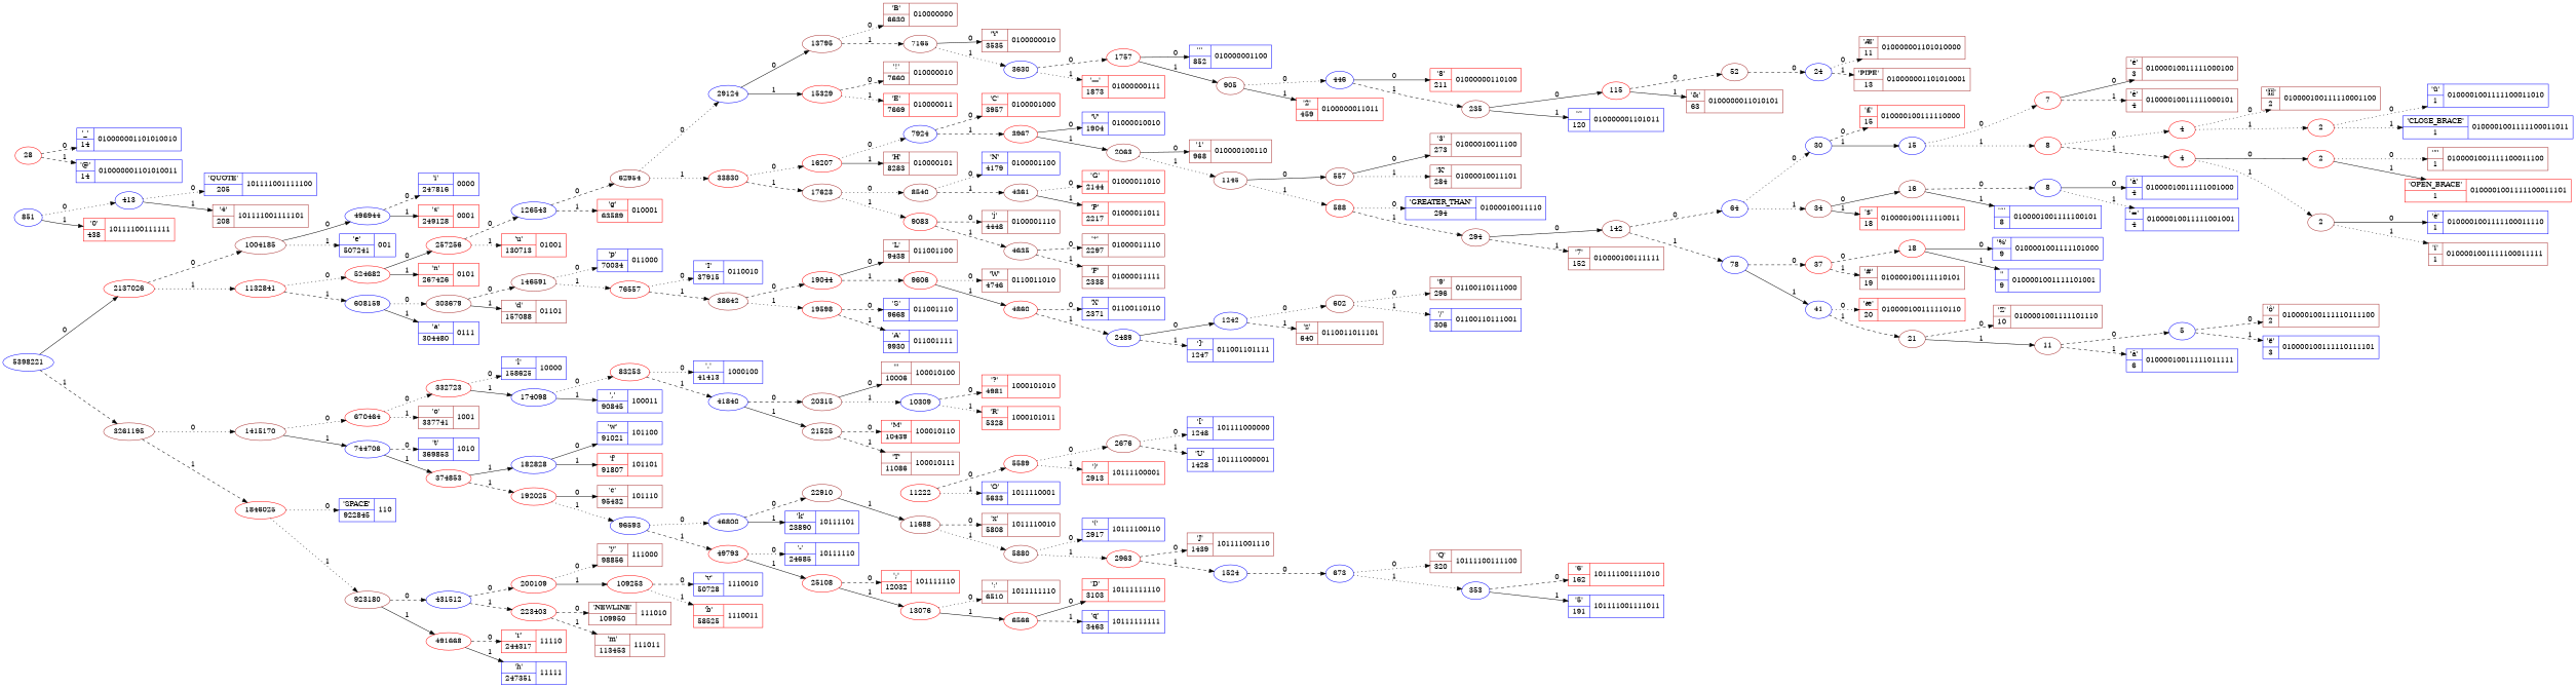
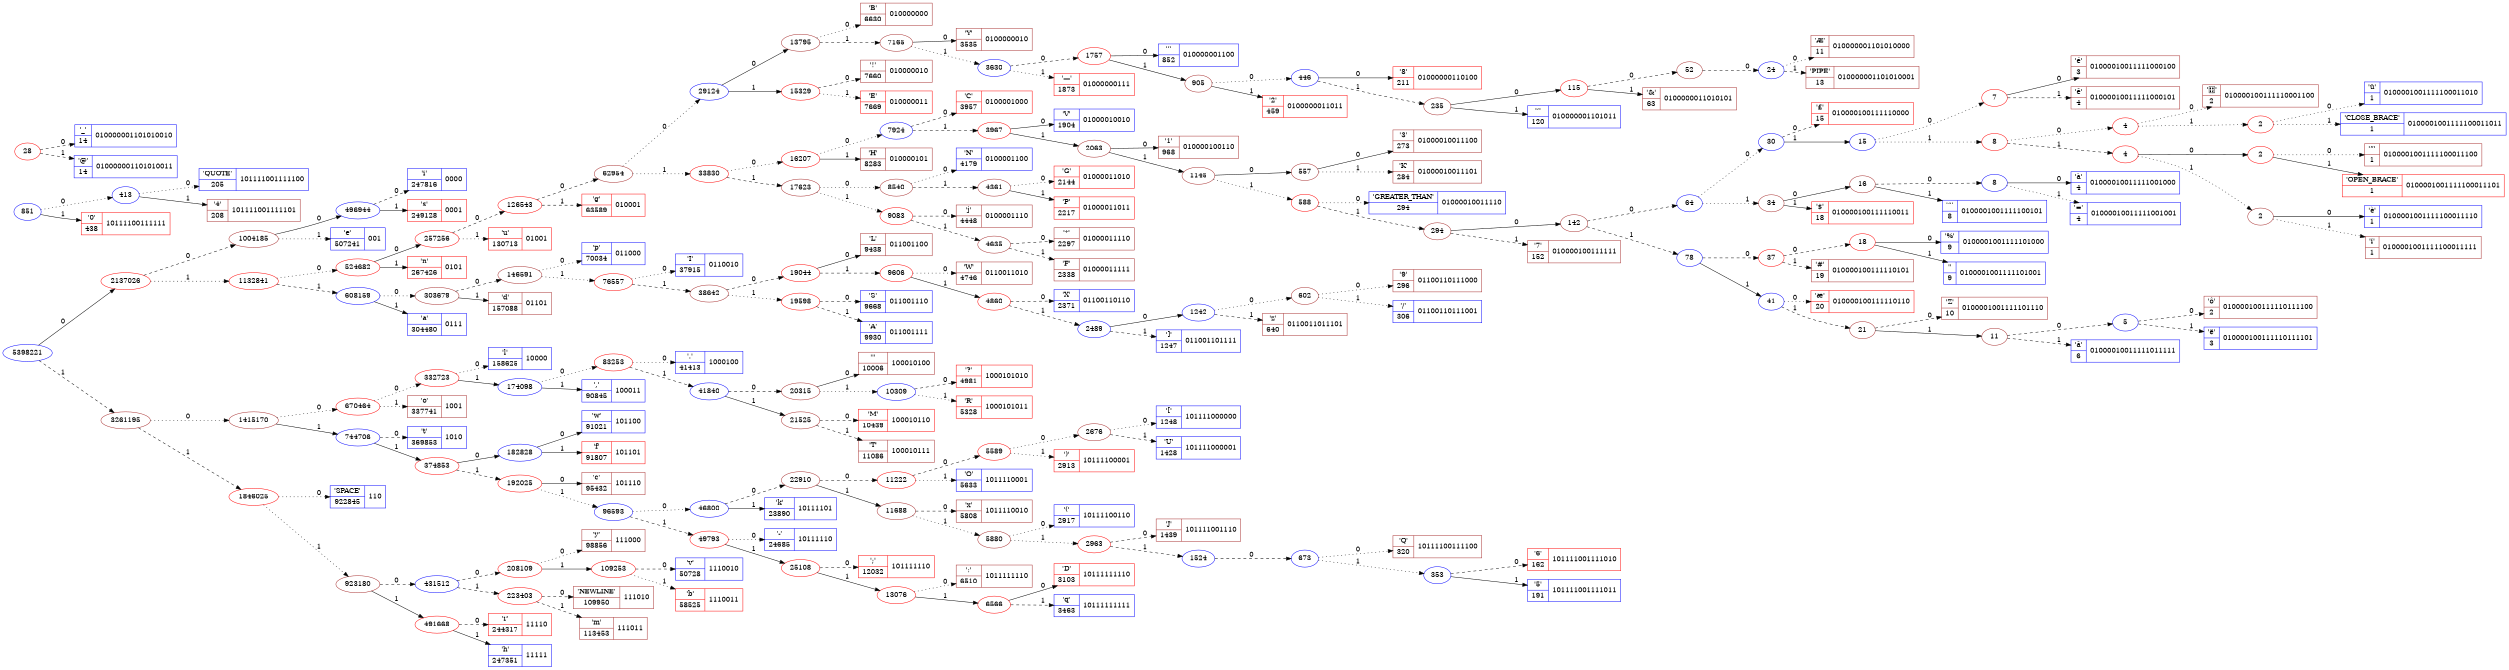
  digraph {
    rankdir=LR
    node [color=blue shape=record]
    edge [style=dashed]
    n1 [label=5398221 shape=""]
    n2 [color=red label=2137026 shape=""]
    n3 [color=brown label=3261195 shape=""]
    n4 [color=brown label=1004185 shape=""]
    n5 [color=red label=1132841 shape=""]
    n6 [color=brown label=1415170 shape=""]
    n7 [color=red label=1846025 shape=""]
    n8 [label=496944 shape=""]
    n9 [label="{{'e'|507241}|001}"]
    n10 [color=red label=524682 shape=""]
    n11 [label=608159 shape=""]
    n12 [color=red label=670464 shape=""]
    n13 [label=744706 shape=""]
    n14 [label="{{'SPACE'|922845}|110}"]
    n15 [color=brown label=923180 shape=""]
    n16 [label="{{'i'|247816}|0000}"]
    n17 [color=red label="{{'s'|249128}|0001}"]
    n18 [color=red label=257256 shape=""]
    n19 [color=red label="{{'n'|267426}|0101}"]
    n20 [color=brown label=303679 shape=""]
    n21 [label="{{'a'|304480}|0111}"]
    n22 [color=red label=332723 shape=""]
    n23 [color=brown label="{{'o'|337741}|1001}"]
    n24 [label="{{'t'|369853}|1010}"]
    n25 [color=red label=374853 shape=""]
    n26 [label=431512 shape=""]
    n27 [color=red label=491668 shape=""]
-   n28 [label=126543 shape=""]
+   n28 [color=red label=126543 shape=""]
    n29 [color=red label="{{'u'|130713}|01001}"]
    n30 [color=brown label=146591 shape=""]
    n31 [color=brown label="{{'d'|157088}|01101}"]
    n32 [label="{{'l'|158625}|10000}"]
    n33 [label=174098 shape=""]
    n34 [label=182828 shape=""]
    n35 [color=red label=192025 shape=""]
-   n36 [color=red label=200109 shape=""]
+   n36 [color=red label=208109 shape=""]
    n37 [color=red label=223403 shape=""]
    n38 [color=red label="{{'r'|244317}|11110}"]
    n39 [label="{{'h'|247351}|11111}"]
    n40 [color=brown label=62954 shape=""]
    n41 [color=red label="{{'g'|63589}|010001}"]
    n42 [label="{{'p'|70034}|011000}"]
    n43 [color=red label=76557 shape=""]
    n44 [color=red label=83253 shape=""]
    n45 [label="{{','|90845}|100011}"]
    n46 [label="{{'w'|91021}|101100}"]
    n47 [color=red label="{{'f'|91807}|101101}"]
    n48 [color=brown label="{{'c'|95432}|101110}"]
    n49 [label=96593 shape=""]
    n50 [color=brown label="{{'y'|98856}|111000}"]
    n51 [color=red label=109253 shape=""]
    n52 [color=brown label="{{'NEWLINE'|109950}|111010}"]
    n53 [color=brown label="{{'m'|113453}|111011}"]
    n54 [label=29124 shape=""]
    n55 [color=red label=33830 shape=""]
    n56 [label="{{'I'|37915}|0110010}"]
    n57 [color=brown label=38642 shape=""]
    n58 [label="{{'.'|41413}|1000100}"]
    n59 [label=41840 shape=""]
    n60 [label=46800 shape=""]
    n61 [color=red label=49793 shape=""]
    n62 [label="{{'v'|50728}|1110010}"]
    n63 [color=red label="{{'b'|58525}|1110011}"]
    n64 [color=brown label=13795 shape=""]
    n65 [color=red label=15329 shape=""]
    n66 [color=red label=16207 shape=""]
    n67 [color=brown label=17623 shape=""]
    n68 [color=red label=19044 shape=""]
    n69 [color=red label=19598 shape=""]
    n70 [color=brown label=20315 shape=""]
    n71 [color=brown label=21525 shape=""]
    n72 [color=brown label=22910 shape=""]
    n73 [label="{{'k'|23890}|10111101}"]
    n74 [label="{{'-'|24685}|10111110}"]
    n75 [color=red label=25108 shape=""]
    n76 [color=brown label="{{'B'|6630}|010000000}"]
    n77 [color=brown label=7165 shape=""]
    n78 [color=brown label="{{'!'|7660}|010000010}"]
    n79 [color=red label="{{'E'|7669}|010000011}"]
    n80 [label=7924 shape=""]
    n81 [color=brown label="{{'H'|8283}|010000101}"]
    n82 [color=brown label=8540 shape=""]
    n83 [color=red label=9083 shape=""]
    n84 [color=brown label="{{'L'|9438}|011001100}"]
    n85 [color=red label=9606 shape=""]
    n86 [label="{{'S'|9668}|011001110}"]
    n87 [label="{{'A'|9930}|011001111}"]
    n88 [color=brown label="{{'''|10006}|100010100}"]
    n89 [label=10309 shape=""]
    n90 [color=red label="{{'M'|10439}|100010110}"]
    n91 [color=brown label="{{'T'|11086}|100010111}"]
    n92 [color=red label=11222 shape=""]
    n93 [color=brown label=11688 shape=""]
    n94 [color=red label="{{';'|12032}|101111110}"]
    n95 [color=red label=13076 shape=""]
    n96 [color=brown label="{{'Y'|3535}|0100000010}"]
    n97 [label=3630 shape=""]
    n98 [color=red label="{{'C'|3957}|0100001000}"]
    n99 [color=red label=3967 shape=""]
    n100 [label="{{'N'|4179}|0100001100}"]
    n101 [color=brown label=4361 shape=""]
    n102 [color=brown label="{{'j'|4448}|0100001110}"]
    n103 [color=brown label=4635 shape=""]
    n104 [color=brown label="{{'W'|4746}|0110011010}"]
    n105 [color=red label=4860 shape=""]
    n106 [color=red label="{{'?'|4981}|1000101010}"]
    n107 [color=red label="{{'R'|5328}|1000101011}"]
    n108 [color=red label=5589 shape=""]
    n109 [label="{{'O'|5633}|1011110001}"]
    n110 [color=brown label="{{'x'|5808}|1011110010}"]
    n111 [color=brown label=5880 shape=""]
    n112 [color=brown label="{{':'|6510}|1011111110}"]
    n113 [color=red label=6566 shape=""]
    n114 [color=red label=1757 shape=""]
    n115 [color=red label="{{'—'|1873}|01000000111}"]
    n116 [label="{{'V'|1904}|01000010010}"]
    n117 [color=brown label=2063 shape=""]
    n118 [color=red label="{{'G'|2144}|01000011010}"]
    n119 [color=red label="{{'P'|2217}|01000011011}"]
    n120 [color=brown label="{{'*'|2297}|01000011110}"]
    n121 [color=brown label="{{'F'|2338}|01000011111}"]
    n122 [label="{{'X'|2371}|01100110110}"]
    n123 [label=2489 shape=""]
    n124 [color=brown label=2676 shape=""]
    n125 [color=red label="{{')'|2913}|10111100001}"]
    n126 [label="{{'('|2917}|10111100110}"]
    n127 [color=red label=2963 shape=""]
    n128 [color=red label="{{'D'|3103}|10111111110}"]
    n129 [label="{{'q'|3463}|10111111111}"]
    n130 [label="{{'’'|852}|010000001100}"]
    n131 [color=brown label=905 shape=""]
    n132 [color=brown label="{{'1'|968}|010000100110}"]
    n133 [color=brown label=1145 shape=""]
    n134 [label=1242 shape=""]
    n135 [label="{{']'|1247}|011001101111}"]
    n136 [label="{{'['|1248}|101111000000}"]
    n137 [label="{{'U'|1428}|101111000001}"]
    n138 [color=brown label="{{'J'|1439}|101111001110}"]
    n139 [label=1524 shape=""]
    n140 [label=446 shape=""]
    n141 [color=red label="{{'2'|459}|0100000011011}"]
    n142 [color=brown label=557 shape=""]
    n143 [color=red label=588 shape=""]
    n144 [color=brown label=602 shape=""]
    n145 [color=brown label="{{'z'|640}|0110011011101}"]
    n146 [label=673 shape=""]
    n147 [color=red label="{{'8'|211}|01000000110100}"]
    n148 [color=brown label=235 shape=""]
    n149 [color=brown label="{{'3'|273}|01000010011100}"]
    n150 [color=brown label="{{'K'|284}|01000010011101}"]
    n151 [label="{{'GREATER_THAN'|294}|01000010011110}"]
    n152 [color=brown label=294 shape=""]
    n153 [color=brown label="{{'9'|296}|01100110111000}"]
    n154 [label="{{'/'|306}|01100110111001}"]
    n155 [color=brown label="{{'Q'|320}|10111100111100}"]
    n156 [label=353 shape=""]
    n157 [label=851 shape=""]
    n158 [label=413 shape=""]
    n159 [color=red label="{{'0'|438}|10111100111111}"]
    n160 [color=red label=115 shape=""]
    n161 [label="{{'‘'|120}|010000001101011}"]
    n162 [color=brown label=142 shape=""]
    n163 [color=brown label="{{'7'|152}|010000100111111}"]
    n164 [color=red label="{{'6'|162}|101111001111010}"]
    n165 [label="{{'5'|191}|101111001111011}"]
    n166 [label="{{'QUOTE'|205}|101111001111100}"]
    n167 [color=brown label="{{'4'|208}|101111001111101}"]
    n168 [color=brown label=52 shape=""]
    n169 [color=brown label="{{'&'|63}|0100000011010101}"]
    n170 [label=64 shape=""]
    n171 [label=78 shape=""]
    n172 [label=24 shape=""]
    n173 [label=30 shape=""]
    n174 [color=brown label=34 shape=""]
    n175 [color=red label=37 shape=""]
    n176 [label=41 shape=""]
    n177 [color=brown label="{{'Æ'|11}|010000001101010000}"]
    n178 [color=brown label="{{'PIPE'|13}|010000001101010001}"]
    n179 [color=red label=28 shape=""]
    n180 [label="{{'_'|14}|010000001101010010}"]
    n181 [label="{{'@'|14}|010000001101010011}"]
    n182 [color=red label="{{'£'|15}|010000100111110000}"]
    n183 [label=15 shape=""]
    n184 [color=brown label=16 shape=""]
    n185 [color=red label="{{'$'|18}|010000100111110011}"]
    n186 [color=red label=18 shape=""]
    n187 [color=brown label="{{'#'|19}|010000100111110101}"]
    n188 [color=red label="{{'æ'|20}|010000100111110110}"]
    n189 [color=brown label=21 shape=""]
    n190 [color=red label=7 shape=""]
    n191 [color=red label=8 shape=""]
    n192 [label=8 shape=""]
    n193 [label="{{'“'|8}|0100001001111100101}"]
    n194 [label="{{'%'|9}|0100001001111101000}"]
    n195 [label="{{'﻿'|9}|0100001001111101001}"]
    n196 [color=brown label="{{'Z'|10}|0100001001111101110}"]
    n197 [color=brown label=11 shape=""]
    n198 [color=brown label="{{'é'|3}|01000010011111000100}"]
    n199 [color=brown label="{{'ê'|4}|01000010011111000101}"]
    n200 [color=red label=4 shape=""]
    n201 [color=red label=4 shape=""]
    n202 [label="{{'à'|4}|01000010011111001000}"]
    n203 [label="{{'='|4}|01000010011111001001}"]
    n204 [label=5 shape=""]
    n205 [label="{{'â'|6}|01000010011111011111}"]
    n206 [color=brown label="{{''|2}|010000100111110001100}"]
    n207 [color=red label=2 shape=""]
    n208 [color=red label=2 shape=""]
    n209 [color=brown label=2 shape=""]
    n210 [color=brown label="{{'ô'|2}|010000100111110111100}"]
    n211 [label="{{'ë'|3}|010000100111110111101}"]
    n212 [label="{{'ü'|1}|0100001001111100011010}"]
    n213 [label="{{'CLOSE_BRACE'|1}|0100001001111100011011}"]
    n214 [color=brown label="{{'”'|1}|0100001001111100011100}"]
    n215 [color=red label="{{'OPEN_BRACE'|1}|0100001001111100011101}"]
    n216 [label="{{'è'|1}|0100001001111100011110}"]
    n217 [color=brown label="{{'î'|1}|0100001001111100011111}"]
    n1 -> n2 [label=0 style=solid]
    n1 -> n3 [label=1]
    n2 -> n4 [label=0]
    n2 -> n5 [label=1 style=dotted]
    n3 -> n6 [label=0 style=dotted]
    n3 -> n7 [label=1]
    n4 -> n8 [label=0 style=solid]
    n4 -> n9 [label=1 style=dotted]
    n5 -> n10 [label=0 style=dotted]
    n5 -> n11 [label=1]
    n6 -> n12 [label=0 style=dotted]
    n6 -> n13 [label=1 style=solid]
    n7 -> n14 [label=0 style=dotted]
    n7 -> n15 [label=1 style=dotted]
    n8 -> n16 [label=0]
    n8 -> n17 [label=1 style=solid]
    n10 -> n18 [label=0 style=solid]
    n10 -> n19 [label=1 style=solid]
    n11 -> n20 [label=0 style=dotted]
    n11 -> n21 [label=1 style=solid]
    n12 -> n22 [label=0 style=dotted]
    n12 -> n23 [label=1 style=dotted]
    n13 -> n24 [label=0]
    n13 -> n25 [label=1 style=solid]
    n15 -> n26 [label=0]
    n15 -> n27 [label=1 style=solid]
    n18 -> n28 [label=0]
    n18 -> n29 [label=1 style=dotted]
    n20 -> n30 [label=0]
    n20 -> n31 [label=1 style=solid]
    n22 -> n32 [label=0 style=dotted]
    n22 -> n33 [label=1 style=solid]
-   n25 -> n34 [label=1 style=solid]
+   n25 -> n34 [label=0 style=solid]
    n25 -> n35 [label=1]
    n26 -> n36 [label=0]
    n26 -> n37 [label=1]
    n27 -> n38 [label=0]
    n27 -> n39 [label=1 style=solid]
    n28 -> n40 [label=0]
    n28 -> n41 [label=1]
    n30 -> n42 [label=0 style=dotted]
    n30 -> n43 [label=1 style=dotted]
    n33 -> n44 [label=0 style=dotted]
    n33 -> n45 [label=1 style=solid]
    n34 -> n46 [label=0 style=solid]
    n34 -> n47 [label=1 style=solid]
    n35 -> n48 [label=0 style=solid]
    n35 -> n49 [label=1 style=dotted]
    n36 -> n50 [label=0 style=dotted]
    n36 -> n51 [label=1 style=solid]
    n37 -> n52 [label=0]
    n37 -> n53 [label=1]
    n40 -> n54 [label=0 style=dotted]
    n40 -> n55 [label=1 style=dotted]
    n43 -> n56 [label=0 style=dotted]
    n43 -> n57 [label=1]
    n44 -> n58 [label=0 style=dotted]
    n44 -> n59 [label=1]
    n49 -> n60 [label=0 style=dotted]
    n49 -> n61 [label=1]
    n51 -> n62 [label=0]
    n51 -> n63 [label=1 style=dotted]
    n54 -> n64 [label=0 style=solid]
    n54 -> n65 [label=1 style=solid]
    n55 -> n66 [label=0 style=dotted]
    n55 -> n67 [label=1]
    n57 -> n68 [label=0]
    n57 -> n69 [label=1 style=dotted]
    n59 -> n70 [label=0]
    n59 -> n71 [label=1 style=solid]
    n60 -> n72 [label=0]
    n60 -> n73 [label=1 style=solid]
    n61 -> n74 [label=0 style=dotted]
    n61 -> n75 [label=1 style=solid]
    n64 -> n76 [label=0 style=dotted]
    n64 -> n77 [label=1]
    n65 -> n78 [label=0]
    n65 -> n79 [label=1 style=dotted]
    n66 -> n80 [label=0 style=dotted]
    n66 -> n81 [label=1 style=solid]
    n67 -> n82 [label=0 style=dotted]
    n67 -> n83 [label=1 style=dotted]
    n68 -> n84 [label=0 style=solid]
    n68 -> n85 [label=1]
    n69 -> n86 [label=0]
    n69 -> n87 [label=1]
    n70 -> n88 [label=0 style=solid]
    n70 -> n89 [label=1 style=dotted]
    n71 -> n90 [label=0]
    n71 -> n91 [label=1]
+   n72 -> n92 [label=0]
    n72 -> n93 [label=1 style=solid]
    n75 -> n94 [label=0]
    n75 -> n95 [label=1 style=solid]
    n77 -> n96 [label=0 style=solid]
    n77 -> n97 [label=1 style=dotted]
    n80 -> n98 [label=0]
    n80 -> n99 [label=1]
    n82 -> n100 [label=0 style=dotted]
    n82 -> n101 [label=1]
    n83 -> n102 [label=0]
    n83 -> n103 [label=1]
    n85 -> n104 [label=0 style=dotted]
    n85 -> n105 [label=1 style=solid]
    n89 -> n106 [label=0]
    n89 -> n107 [label=1 style=dotted]
    n92 -> n108 [label=0]
    n92 -> n109 [label=1 style=dotted]
    n93 -> n110 [label=0]
    n93 -> n111 [label=1 style=dotted]
    n95 -> n112 [label=0 style=dotted]
    n95 -> n113 [label=1 style=solid]
    n97 -> n114 [label=0]
    n97 -> n115 [label=1 style=dotted]
    n99 -> n116 [label=0 style=solid]
    n99 -> n117 [label=1 style=solid]
    n101 -> n118 [label=0 style=dotted]
    n101 -> n119 [label=1 style=solid]
    n103 -> n120 [label=0]
    n103 -> n121 [label=1]
    n105 -> n122 [label=0]
    n105 -> n123 [label=1]
    n108 -> n124 [label=0 style=dotted]
    n108 -> n125 [label=1 style=dotted]
    n111 -> n126 [label=0 style=dotted]
    n111 -> n127 [label=1 style=dotted]
    n113 -> n128 [label=0 style=solid]
    n113 -> n129 [label=1]
    n114 -> n130 [label=0 style=solid]
    n114 -> n131 [label=1 style=solid]
    n117 -> n132 [label=0 style=solid]
-   n117 -> n133 [label=1 style=dotted]
+   n117 -> n133 [label=1 style=solid]
    n123 -> n134 [label=0 style=solid]
    n123 -> n135 [label=1]
    n124 -> n136 [label=0 style=dotted]
    n124 -> n137 [label=1]
    n127 -> n138 [label=0]
    n127 -> n139 [label=1]
    n131 -> n140 [label=0 style=dotted]
    n131 -> n141 [label=1 style=solid]
    n133 -> n142 [label=0 style=solid]
    n133 -> n143 [label=1 style=dotted]
    n134 -> n144 [label=0 style=dotted]
    n134 -> n145 [label=1]
    n139 -> n146 [label=0]
    n140 -> n147 [label=0 style=solid]
    n140 -> n148 [label=1]
    n142 -> n149 [label=0 style=solid]
    n142 -> n150 [label=1 style=dotted]
    n143 -> n151 [label=0 style=dotted]
    n143 -> n152 [label=1]
    n144 -> n153 [label=0 style=dotted]
    n144 -> n154 [label=1 style=dotted]
    n146 -> n155 [label=0 style=dotted]
    n146 -> n156 [label=1 style=dotted]
    n148 -> n160 [label=0 style=solid]
    n148 -> n161 [label=1 style=solid]
    n152 -> n162 [label=0 style=solid]
    n152 -> n163 [label=1]
    n156 -> n164 [label=0]
    n156 -> n165 [label=1 style=solid]
    n157 -> n158 [label=0 style=dotted]
    n157 -> n159 [label=1 style=solid]
    n158 -> n166 [label=0 style=dotted]
    n158 -> n167 [label=1 style=solid]
    n160 -> n168 [label=0]
    n160 -> n169 [label=1 style=solid]
    n162 -> n170 [label=0]
    n162 -> n171 [label=1]
    n168 -> n172 [label=0]
    n170 -> n173 [label=0 style=dotted]
    n170 -> n174 [label=1 style=dotted]
    n171 -> n175 [label=0]
    n171 -> n176 [label=1 style=solid]
    n172 -> n177 [label=0 style=dotted]
    n172 -> n178 [label=1]
    n173 -> n182 [label=0]
    n173 -> n183 [label=1 style=solid]
    n174 -> n184 [label=0 style=solid]
    n174 -> n185 [label=1 style=solid]
    n175 -> n186 [label=0]
    n175 -> n187 [label=1]
    n176 -> n188 [label=0 style=dotted]
    n176 -> n189 [label=1]
    n179 -> n180 [label=0]
    n179 -> n181 [label=1]
    n183 -> n190 [label=0 style=dotted]
    n183 -> n191 [label=1 style=dotted]
    n184 -> n192 [label=0]
    n184 -> n193 [label=1 style=solid]
    n186 -> n194 [label=0 style=solid]
    n186 -> n195 [label=1 style=solid]
    n189 -> n196 [label=0]
    n189 -> n197 [label=1 style=solid]
    n190 -> n198 [label=0 style=solid]
    n190 -> n199 [label=1]
    n191 -> n200 [label=0 style=dotted]
    n191 -> n201 [label=1]
    n192 -> n202 [label=0 style=solid]
    n192 -> n203 [label=1 style=dotted]
    n197 -> n204 [label=0]
    n197 -> n205 [label=1]
    n200 -> n206 [label=0 style=dotted]
    n200 -> n207 [label=1 style=dotted]
    n201 -> n208 [label=0 style=solid]
    n201 -> n209 [label=1 style=dotted]
    n204 -> n210 [label=0]
    n204 -> n211 [label=1]
    n207 -> n212 [label=0 style=dotted]
    n207 -> n213 [label=1 style=dotted]
    n208 -> n214 [label=0 style=dotted]
    n208 -> n215 [label=1 style=solid]
    n209 -> n216 [label=0 style=solid]
    n209 -> n217 [label=1 style=dotted]
  }
